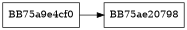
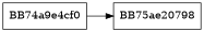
  digraph {
    splines=ortho
    rankdir=LR
    node [shape=box]
-   BB75a9e4cf0
+   BB75a9e4cf0 [label=BB74a9e4cf0]
    BB75ae20798
    BB75a9e4cf0 -> BB75ae20798 [color=black]
  }
